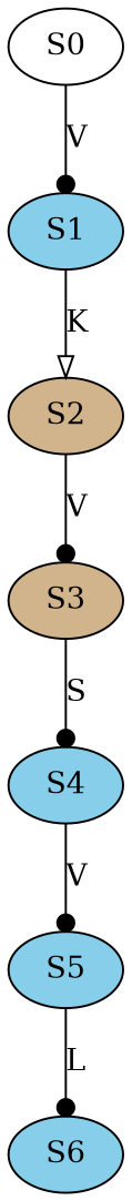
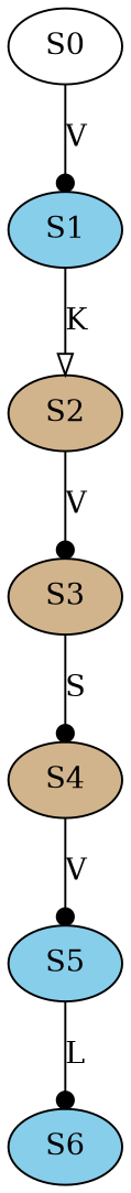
  strict digraph {
    node [fillcolor=skyblue style=filled]
    edge [arrowhead=dot]
    S0 [fillcolor=white]
    S1
    S2 [fillcolor=tan]
    S3 [fillcolor=tan]
-   S4
+   S4 [fillcolor=tan]
    S5
    S6
    S0 -> S1 [label=V]
    S1 -> S2 [arrowhead=onormal label=K]
    S2 -> S3 [label=V]
    S3 -> S4 [label=S]
    S4 -> S5 [label=V]
    S5 -> S6 [label=L]
  }
